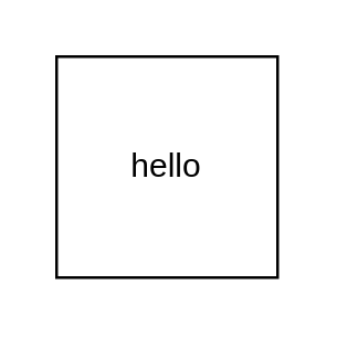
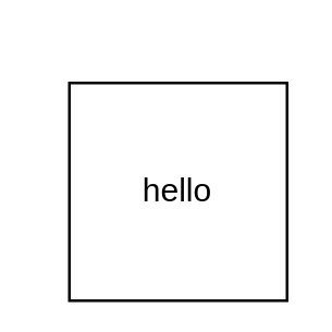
  <mxCell id="0" />
  <mxCell id="1" parent="0" />
- <mxCell id="2" value="hello" style="whiteSpace=wrap;html=1;aspect=fixed;" parent="1" vertex="1"><mxGeometry x="20" y="20" width="80" height="80" as="geometry" /></mxCell>
+ <mxCell id="2" value="hello" style="whiteSpace=wrap;html=1;aspect=fixed;" parent="1" vertex="1"><mxGeometry x="25" y="30" width="80" height="80" as="geometry" /></mxCell>
